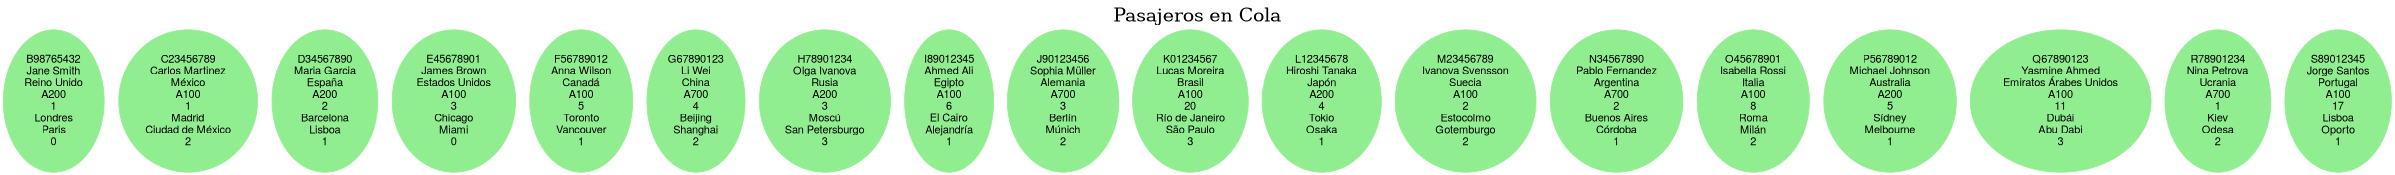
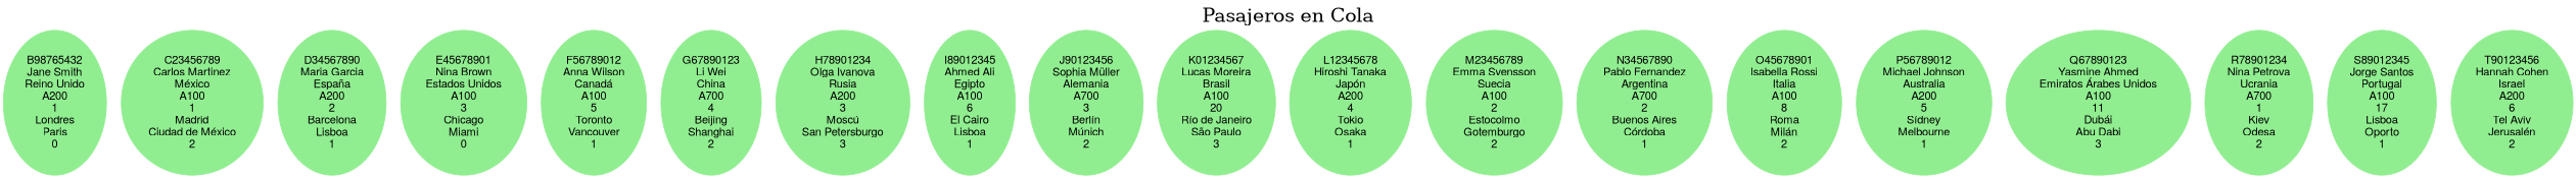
  digraph {
    fontsize=24
    label="Pasajeros en Cola"
    labelloc=t
    node [color=lightgreen fontname="Helvetica,Arial,sans-serif" shape=ellipse style=filled]
    n1 [label="B98765432\nJane Smith\nReino Unido\nA200\n1\nLondres\nParis\n0"]
    n2 [label="C23456789\nCarlos Martinez\nMéxico\nA100\n1\nMadrid\nCiudad de México\n2"]
    n3 [label="D34567890\nMaria Garcia\nEspaña\nA200\n2\nBarcelona\nLisboa\n1"]
-   n4 [label="E45678901\nJames Brown\nEstados Unidos\nA100\n3\nChicago\nMiami\n0"]
+   n4 [label="E45678901\nNina Brown\nEstados Unidos\nA100\n3\nChicago\nMiami\n0"]
    n5 [label="F56789012\nAnna Wilson\nCanadá\nA100\n5\nToronto\nVancouver\n1"]
    n6 [label="G67890123\nLi Wei\nChina\nA700\n4\nBeijing\nShanghai\n2"]
    n7 [label="H78901234\nOlga Ivanova\nRusia\nA200\n3\nMoscú\nSan Petersburgo\n3"]
-   n8 [label="I89012345\nAhmed Ali\nEgipto\nA100\n6\nEl Cairo\nAlejandría\n1"]
+   n8 [label="I89012345\nAhmed Ali\nEgipto\nA100\n6\nEl Cairo\nLisboa\n1"]
    n9 [label="J90123456\nSophia Müller\nAlemania\nA700\n3\nBerlín\nMúnich\n2"]
    n10 [label="K01234567\nLucas Moreira\nBrasil\nA100\n20\nRío de Janeiro\nSão Paulo\n3"]
    n11 [label="L12345678\nHiroshi Tanaka\nJapón\nA200\n4\nTokio\nOsaka\n1"]
-   n12 [label="M23456789\nIvanova Svensson\nSuecia\nA100\n2\nEstocolmo\nGotemburgo\n2"]
+   n12 [label="M23456789\nEmma Svensson\nSuecia\nA100\n2\nEstocolmo\nGotemburgo\n2"]
    n13 [label="N34567890\nPablo Fernandez\nArgentina\nA700\n2\nBuenos Aires\nCórdoba\n1"]
    n14 [label="O45678901\nIsabella Rossi\nItalia\nA100\n8\nRoma\nMilán\n2"]
    n15 [label="P56789012\nMichael Johnson\nAustralia\nA200\n5\nSídney\nMelbourne\n1"]
    n16 [label="Q67890123\nYasmine Ahmed\nEmiratos Árabes Unidos\nA100\n11\nDubái\nAbu Dabi\n3"]
    n17 [label="R78901234\nNina Petrova\nUcrania\nA700\n1\nKiev\nOdesa\n2"]
    n18 [label="S89012345\nJorge Santos\nPortugal\nA100\n17\nLisboa\nOporto\n1"]
+   n19 [label="T90123456\nHannah Cohen\nIsrael\nA200\n6\nTel Aviv\nJerusalén\n2"]
  }
